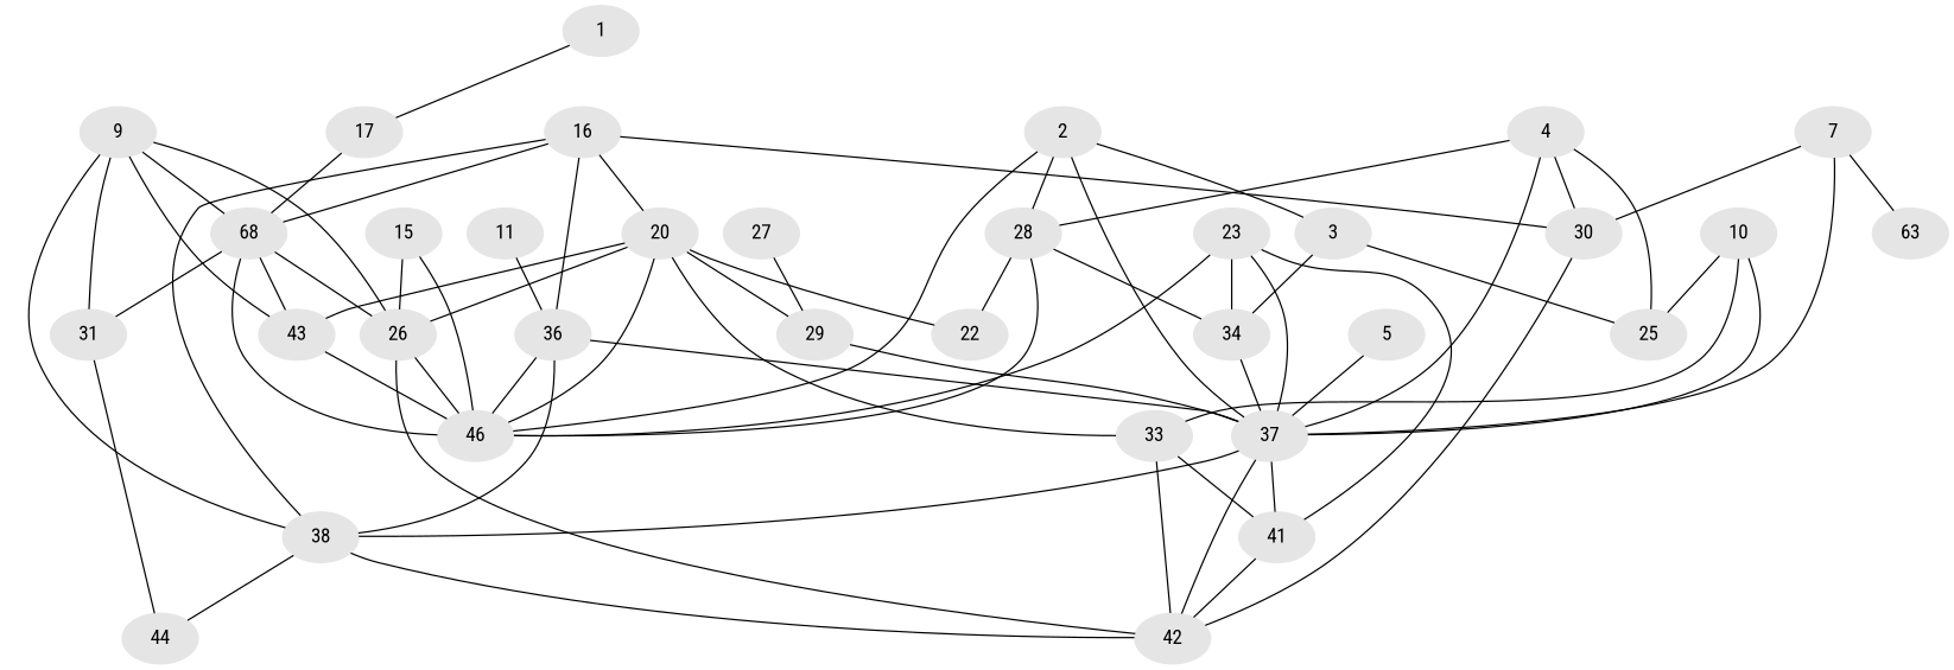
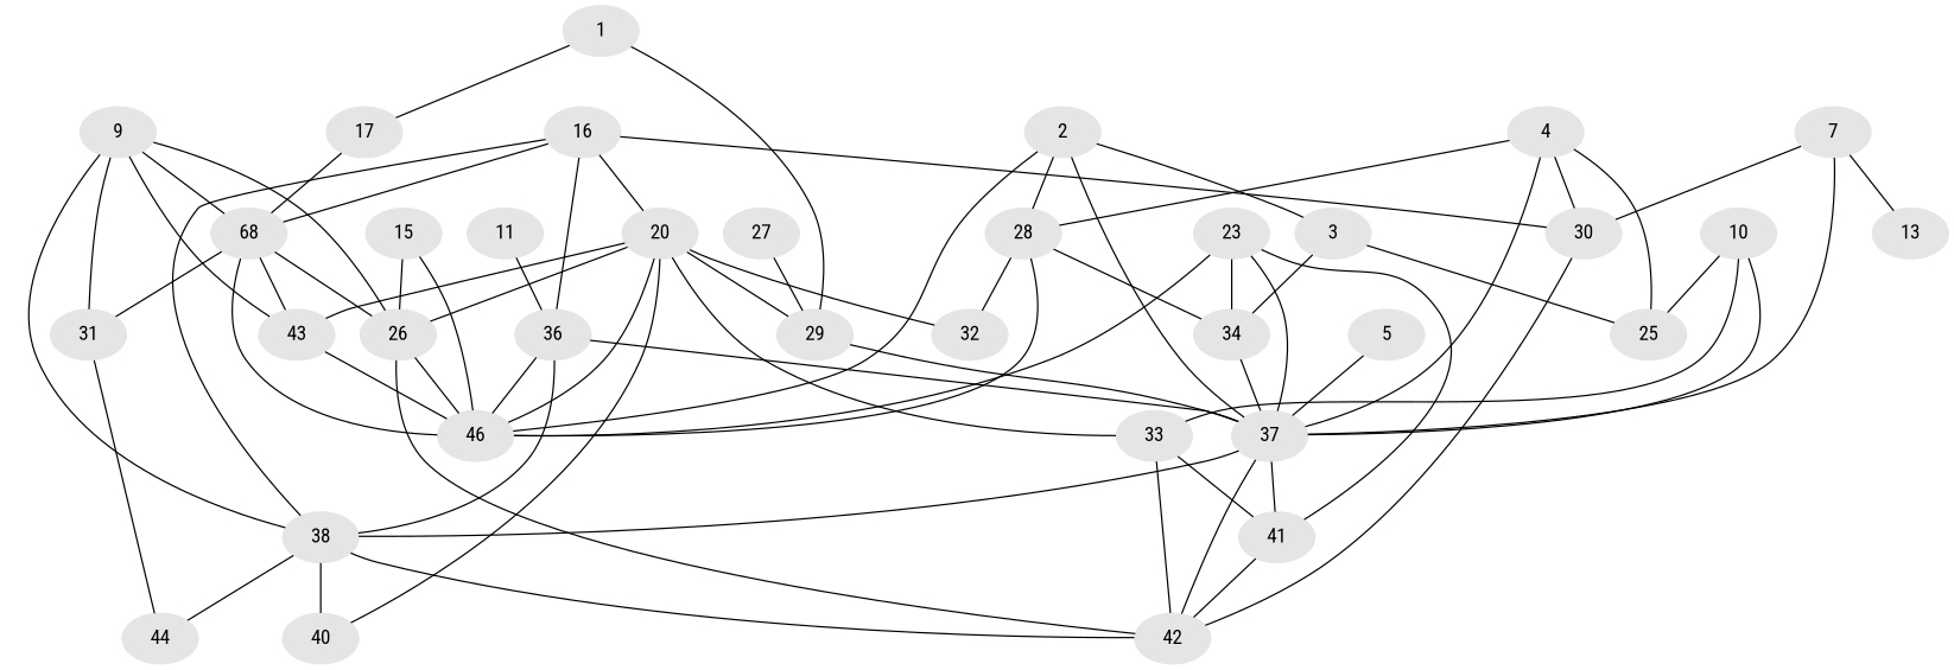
  graph {
    fontname="Roboto Condensed"
    node [color=gray90 fontname="Roboto Condensed" style=filled]
    edge [fontname="Roboto Condensed" weight=1.0]
    1
    17
    29
    n4 [label=68]
    37
    2
    3
    28
    46
    25
    34
-   32 [label=22]
+   32
    42
    38
    41
    4
    30
    5
    7
-   13 [label=63]
+   13
    9
    26
    31
    43
    44
+   40
    10
    33
    11
    36
    15
    16
    20
    23
    27
    1 -- 17
+   1 -- 29
    17 -- n4
    29 -- 37
    n4 -- 46
    n4 -- 26
    n4 -- 31
    n4 -- 43
    37 -- 42
    37 -- 38
    37 -- 41
    2 -- 37
    2 -- 3
    2 -- 28
    2 -- 46
    3 -- 25
    3 -- 34
    28 -- 46
    28 -- 34
    28 -- 32
    34 -- 37
    38 -- 42
    38 -- 44
+   38 -- 40 [weight=2.0]
    41 -- 42
    4 -- 37
    4 -- 28
    4 -- 25
    4 -- 30
    30 -- 42
    5 -- 37
    7 -- 37
    7 -- 30
    7 -- 13
    9 -- n4
    9 -- 38
    9 -- 26
    9 -- 31
    9 -- 43
    26 -- 46 [weight=2.0]
    26 -- 42
    31 -- 44
    43 -- 46
    10 -- 37
    10 -- 25
    10 -- 33
    33 -- 42
    33 -- 41
    11 -- 36
    36 -- 37
    36 -- 46
    36 -- 38
    15 -- 46
    15 -- 26
    16 -- n4
    16 -- 38
    16 -- 30
    16 -- 36
    16 -- 20
    20 -- 29
    20 -- 46
    20 -- 32
    20 -- 26
    20 -- 43
+   20 -- 40
    20 -- 33
    23 -- 37
    23 -- 46
    23 -- 34
    23 -- 41
    27 -- 29
  }
